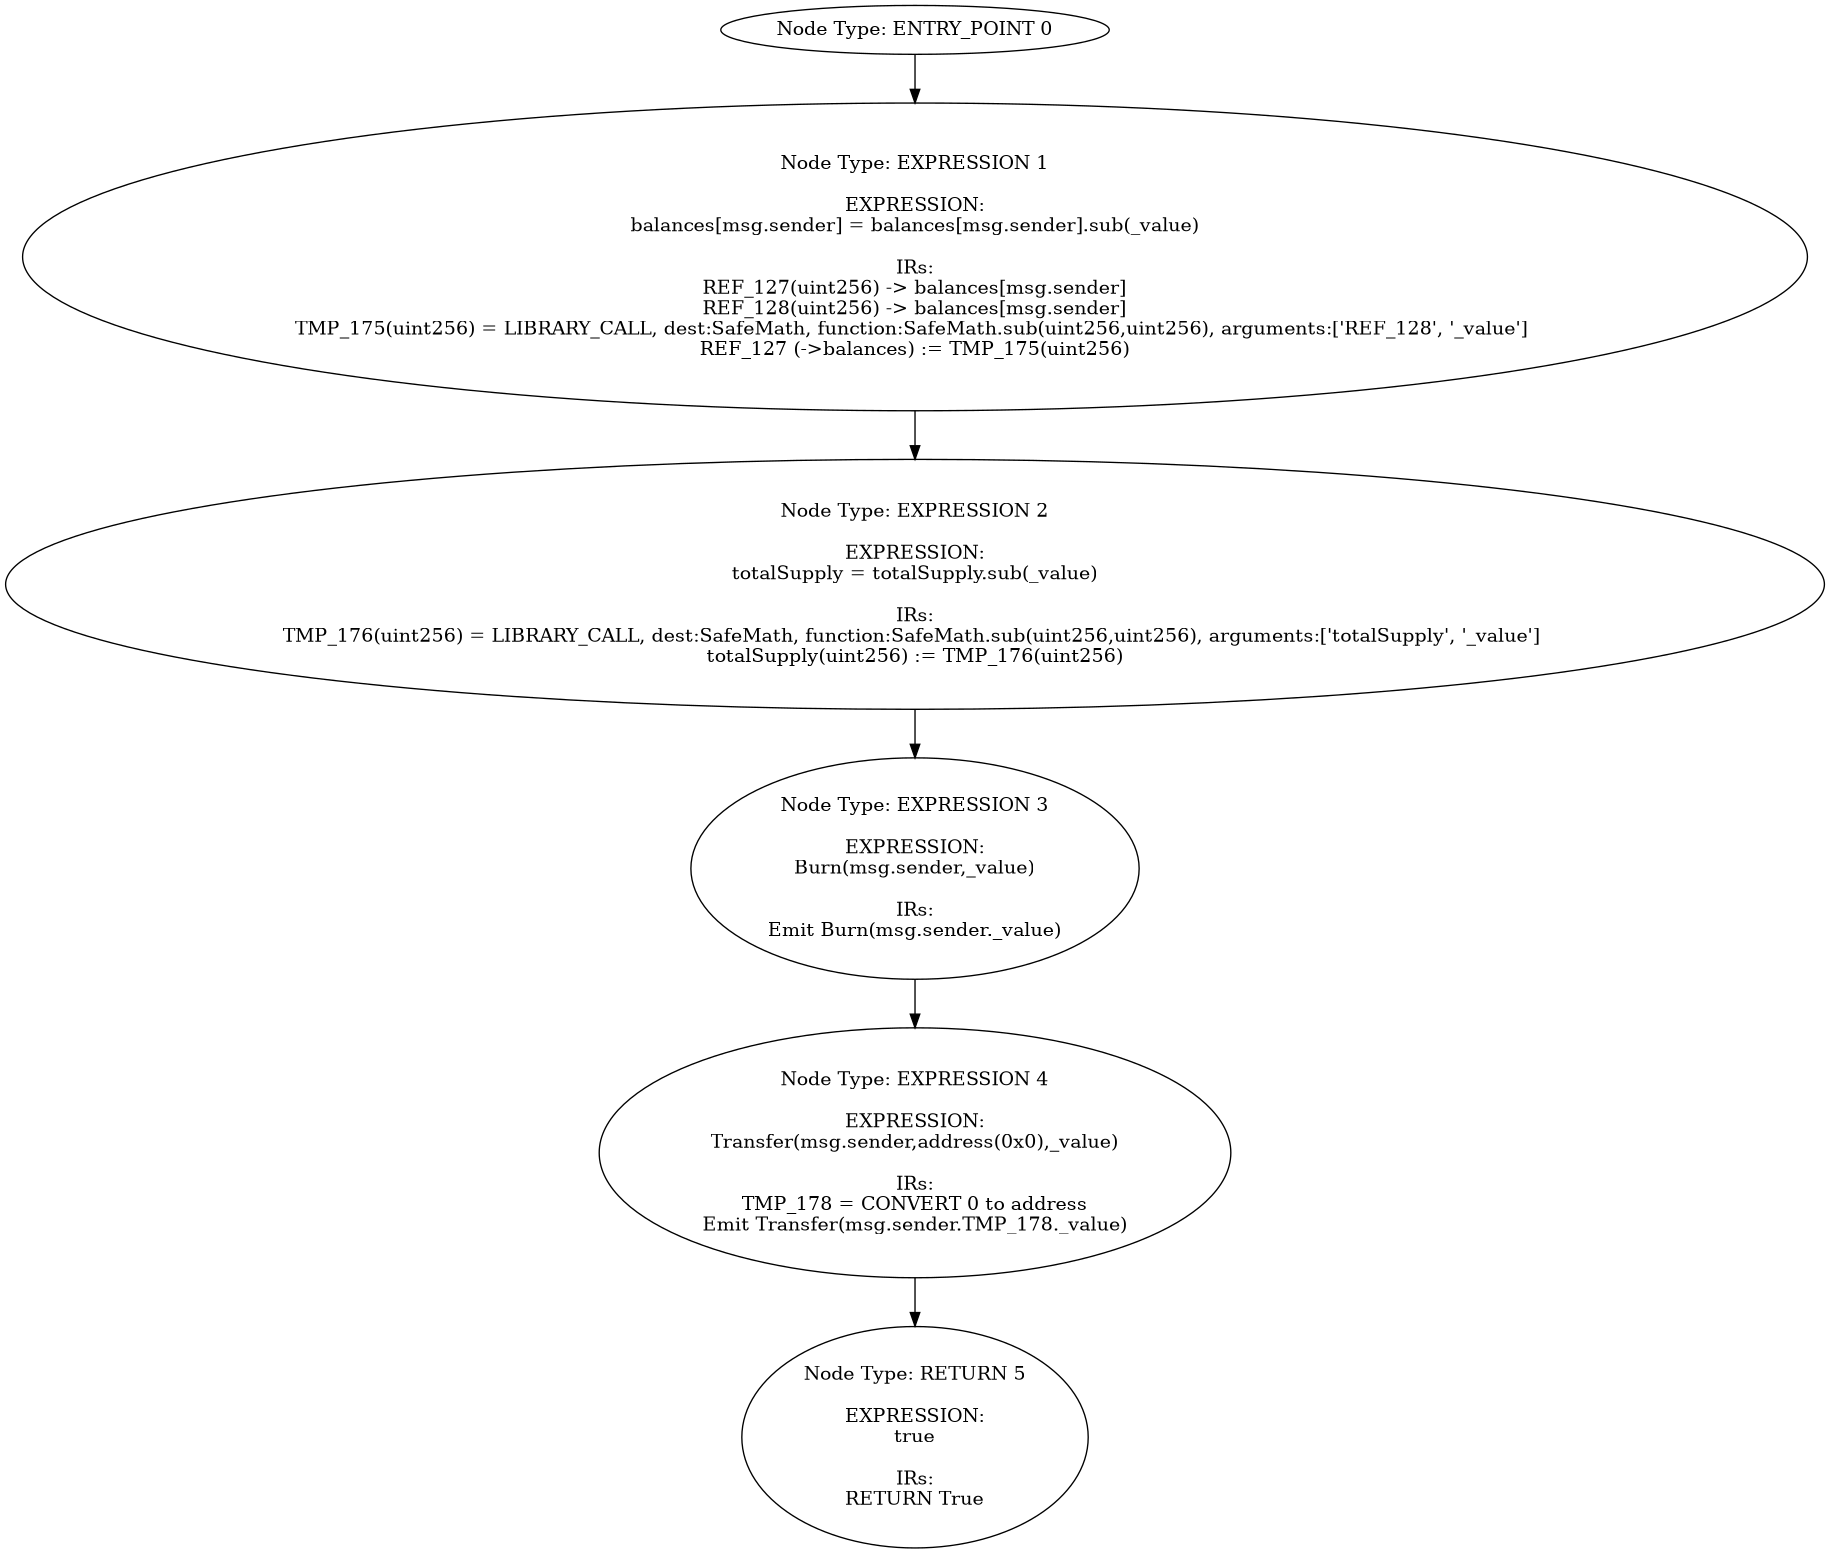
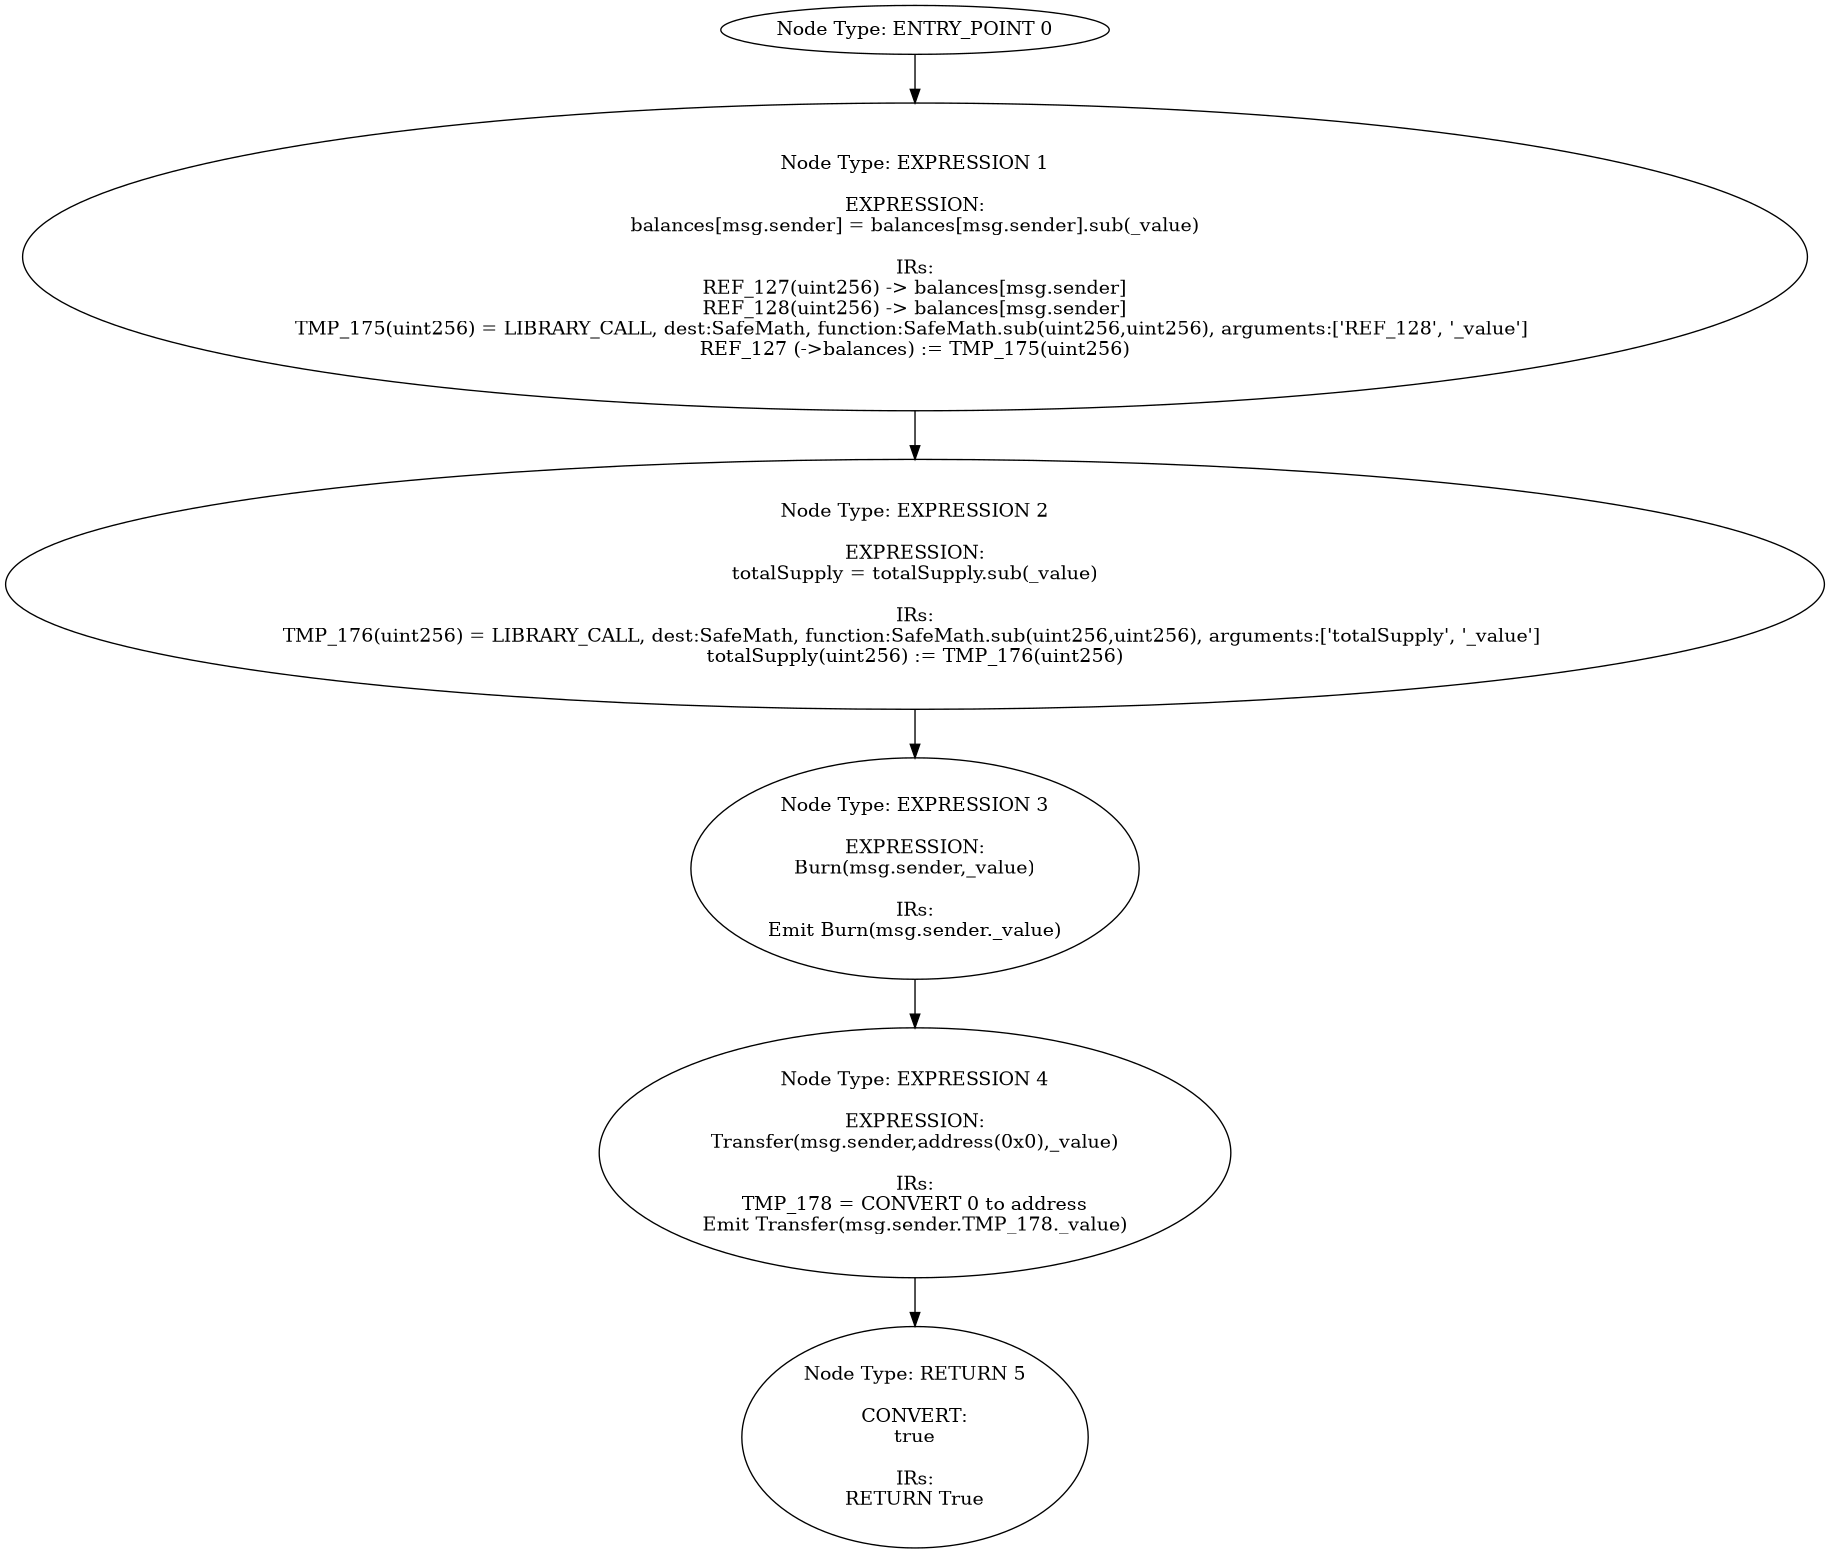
  digraph {
    n1 [label="Node Type: ENTRY_POINT 0\n"]
    n2 [label="Node Type: EXPRESSION 1\n\nEXPRESSION:\nbalances[msg.sender] = balances[msg.sender].sub(_value)\n\nIRs:\nREF_127(uint256) -> balances[msg.sender]\nREF_128(uint256) -> balances[msg.sender]\nTMP_175(uint256) = LIBRARY_CALL, dest:SafeMath, function:SafeMath.sub(uint256,uint256), arguments:['REF_128', '_value'] \nREF_127 (->balances) := TMP_175(uint256)"]
    n3 [label="Node Type: EXPRESSION 2\n\nEXPRESSION:\ntotalSupply = totalSupply.sub(_value)\n\nIRs:\nTMP_176(uint256) = LIBRARY_CALL, dest:SafeMath, function:SafeMath.sub(uint256,uint256), arguments:['totalSupply', '_value'] \ntotalSupply(uint256) := TMP_176(uint256)"]
    n4 [label="Node Type: EXPRESSION 3\n\nEXPRESSION:\nBurn(msg.sender,_value)\n\nIRs:\nEmit Burn(msg.sender._value)"]
    n5 [label="Node Type: EXPRESSION 4\n\nEXPRESSION:\nTransfer(msg.sender,address(0x0),_value)\n\nIRs:\nTMP_178 = CONVERT 0 to address\nEmit Transfer(msg.sender.TMP_178._value)"]
-   n6 [label="Node Type: RETURN 5\n\nEXPRESSION:\ntrue\n\nIRs:\nRETURN True"]
+   n6 [label="Node Type: RETURN 5\n\nCONVERT:\ntrue\n\nIRs:\nRETURN True"]
    n1 -> n2
    n2 -> n3
    n3 -> n4
    n4 -> n5
    n5 -> n6
  }
